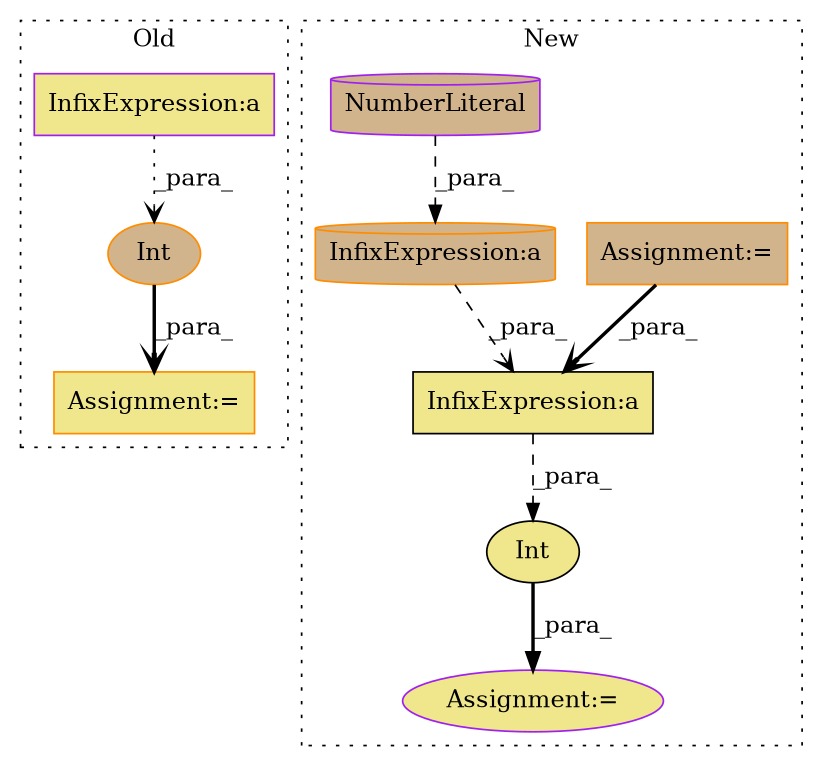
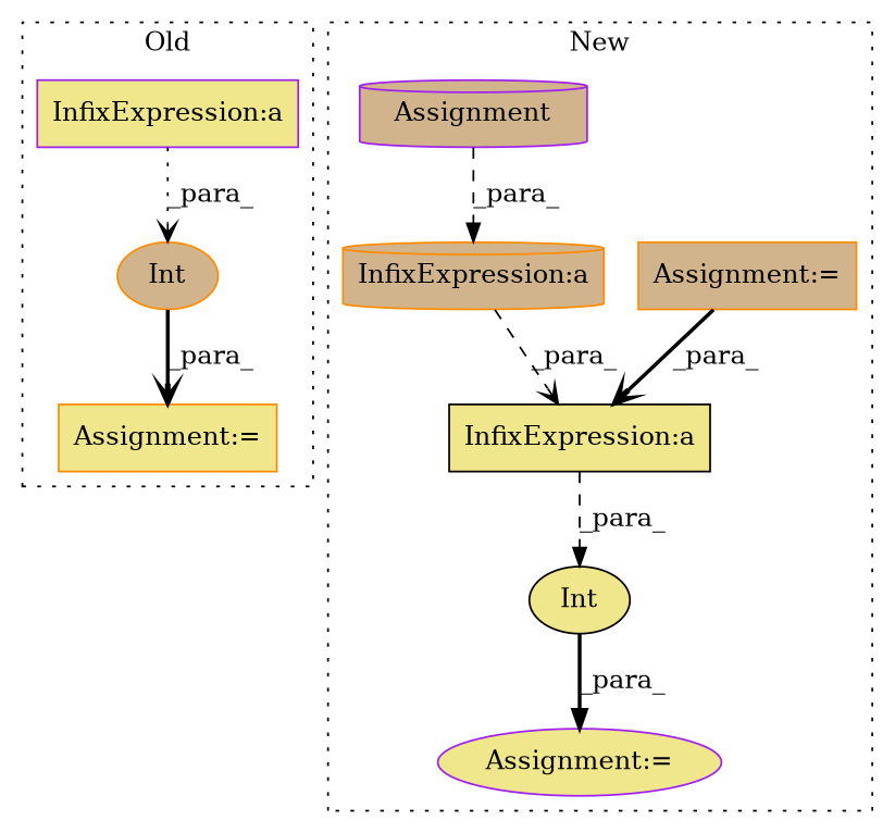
  digraph {
    node [a=7 l=3 shape=box style=filled fillcolor=khaki color=darkorange]
    edge [style=bold arrowhead=vee]
    n1 [a=32 l="4,1" label=Int s="6412,6455" shape=ellipse fillcolor=tan]
    n2 [l=1 label="Assignment:=" s=6470]
    n3 [a=27 label="InfixExpression:a" s=6436 color=purple]
    n4 [a=32 l="4,1" label=Int s="6479,6533" shape=ellipse color=black]
    n5 [l=1 label="Assignment:=" s=6478 shape=ellipse color=purple]
    n6 [a=27 label="InfixExpression:a" s=6510 color=black]
    n7 [a=27 label="InfixExpression:a" s=6498 shape=cylinder fillcolor=tan]
    n8 [l=1 label="Assignment:=" s=6417 fillcolor=tan]
-   n9 [a=34 label=NumberLiteral s=6495 shape=cylinder fillcolor=tan color=purple]
+   n9 [a=34 label=Assignment s=6495 shape=cylinder fillcolor=tan color=purple]
    subgraph cluster_1 {
      label=Old
      style=dotted
      n1
      n2
      n3
    }
    subgraph cluster_2 {
      label=New
      style=dotted
      n4
      n5
      n6
      n7
      n8
      n9
    }
    n1 -> n2 [label=_para_]
    n3 -> n1 [label=_para_ style=dotted]
    n4 -> n5 [label=_para_ arrowhead=normal]
    n6 -> n4 [label=_para_ style=dashed arrowhead=normal]
    n7 -> n6 [label=_para_ style=dashed]
    n8 -> n6 [label=_para_]
    n9 -> n7 [label=_para_ style=dashed arrowhead=normal]
  }
